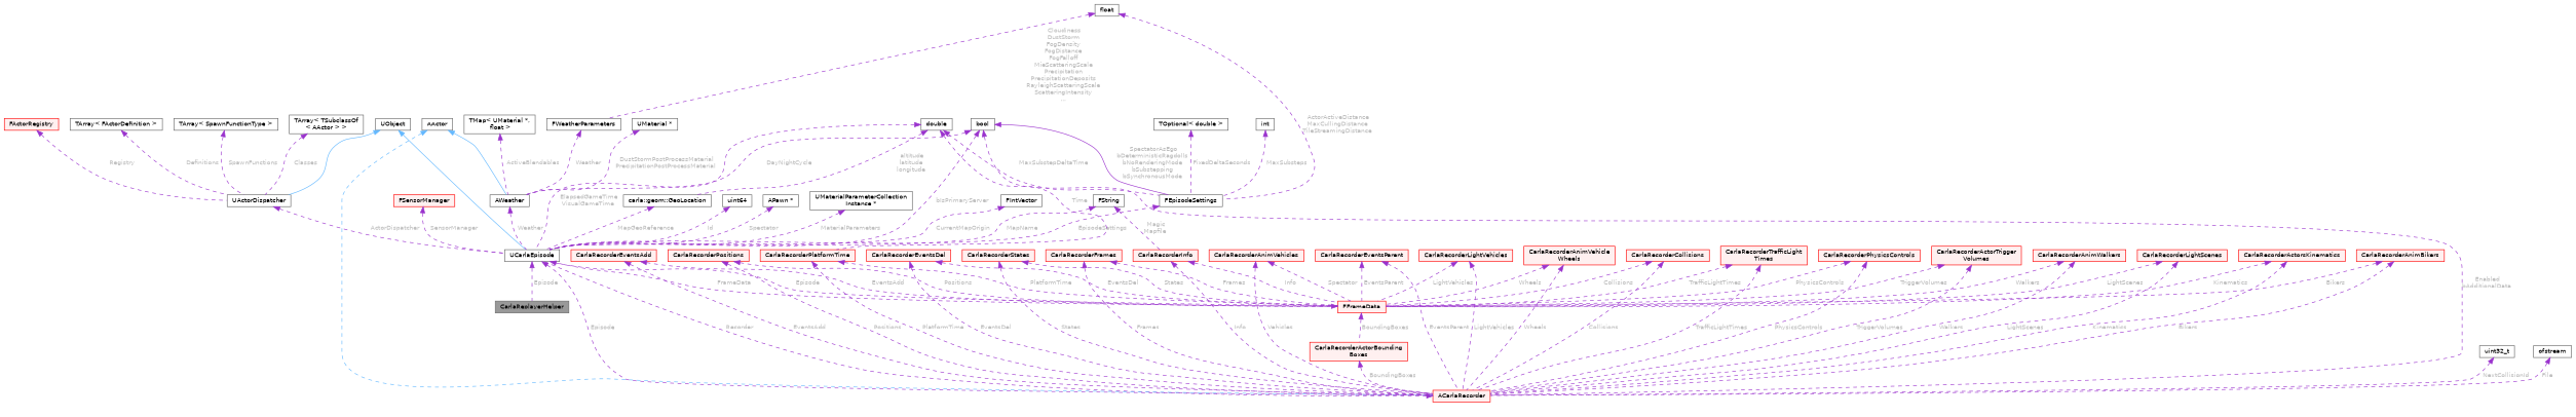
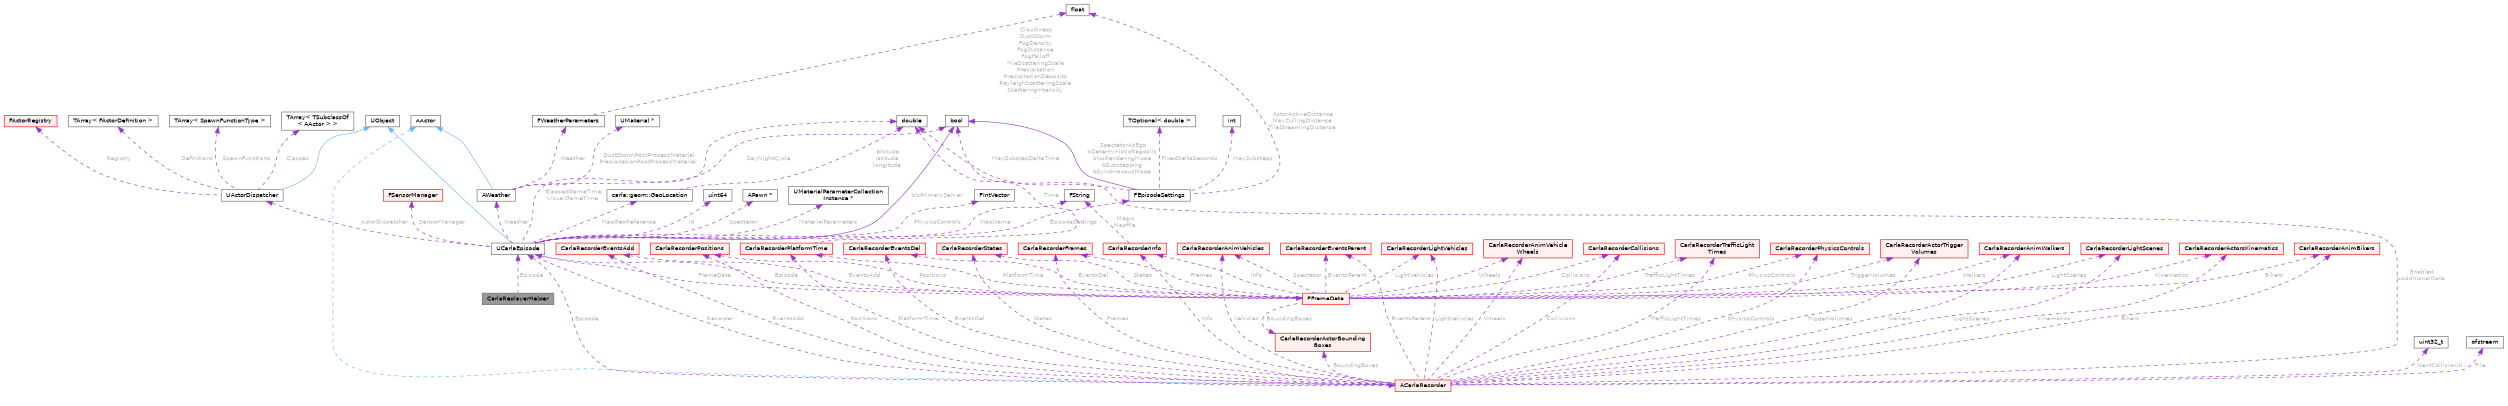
  digraph {
    rankdir=TB
    node [color=gray40 fillcolor=white fontname=Helvetica fontsize=10 shape=box style=filled]
    edge [color=darkorchid3 dir=back fontcolor=grey fontname=Helvetica fontsize=10 labelfontname=Helvetica labelfontsize=10 style=dashed]
    n1 [fillcolor=grey60 fontcolor=black height=0.2 label=CarlaReplayerHelper width=0.4]
    n2 [height=0.2 label=UCarlaEpisode width=0.4]
    n3 [color=red fillcolor="#FFF0F0" height=0.2 label=ACarlaRecorder width=0.4]
    n4 [color=red fillcolor="#FFF0F0" height=0.2 label=FFrameData width=0.4]
    n5 [height=0.2 label=UObject width=0.4]
    n6 [height=0.2 label=UActorDispatcher width=0.4]
    n7 [height=0.2 label=bool width=0.4]
    n8 [height=0.2 label=FEpisodeSettings width=0.4]
    n9 [height=0.2 label=AWeather width=0.4]
    n10 [height=0.2 label=uint64 width=0.4]
    n11 [height=0.2 label=double width=0.4]
    n12 [color=red fillcolor="#FFF0F0" height=0.2 label=CarlaRecorderPlatformTime width=0.4]
    n13 [height=0.2 label="carla::geom::GeoLocation" width=0.4]
    n14 [height=0.2 label=FString width=0.4]
    n15 [color=red fillcolor="#FFF0F0" height=0.2 label=CarlaRecorderInfo width=0.4]
    n16 [height=0.2 label="TOptional\< double \>" width=0.4]
    n17 [height=0.2 label=int width=0.4]
    n18 [height=0.2 label=float width=0.4]
    n19 [height=0.2 label=FWeatherParameters width=0.4]
    n20 [height=0.2 label="TArray\< FActorDefinition \>" width=0.4]
    n21 [height=0.2 label="TArray\< SpawnFunctionType \>" width=0.4]
    n22 [height=0.2 label="TArray\< TSubclassOf\l\< AActor \> \>" width=0.4]
    n23 [color=red fillcolor="#FFF0F0" height=0.2 label=FActorRegistry width=0.4]
    n24 [height=0.2 label="APawn *" width=0.4]
    n25 [height=0.2 label=AActor width=0.4]
    n26 [height=0.2 label="UMaterial *" width=0.4]
-   n27 [height=0.2 label="TMap\< UMaterial *,\l float \>" width=0.4]
    n28 [height=0.2 label="UMaterialParameterCollection\lInstance *" width=0.4]
    n29 [height=0.2 label=uint32_t width=0.4]
    n30 [height=0.2 label=ofstream width=0.4]
    n31 [color=red fillcolor="#FFF0F0" height=0.2 label=CarlaRecorderFrames width=0.4]
    n32 [color=red fillcolor="#FFF0F0" height=0.2 label=CarlaRecorderEventsAdd width=0.4]
    n33 [color=red fillcolor="#FFF0F0" height=0.2 label=CarlaRecorderEventsDel width=0.4]
    n34 [color=red fillcolor="#FFF0F0" height=0.2 label=CarlaRecorderEventsParent width=0.4]
    n35 [color=red fillcolor="#FFF0F0" height=0.2 label=CarlaRecorderCollisions width=0.4]
    n36 [color=red fillcolor="#FFF0F0" height=0.2 label=CarlaRecorderPositions width=0.4]
    n37 [color=red fillcolor="#FFF0F0" height=0.2 label=CarlaRecorderStates width=0.4]
    n38 [color=red fillcolor="#FFF0F0" height=0.2 label=CarlaRecorderAnimVehicles width=0.4]
    n39 [color=red fillcolor="#FFF0F0" height=0.2 label="CarlaRecorderAnimVehicle\lWheels" width=0.4]
    n40 [color=red fillcolor="#FFF0F0" height=0.2 label=CarlaRecorderAnimWalkers width=0.4]
    n41 [color=red fillcolor="#FFF0F0" height=0.2 label=CarlaRecorderAnimBikers width=0.4]
    n42 [color=red fillcolor="#FFF0F0" height=0.2 label=CarlaRecorderLightVehicles width=0.4]
    n43 [color=red fillcolor="#FFF0F0" height=0.2 label=CarlaRecorderLightScenes width=0.4]
    n44 [color=red fillcolor="#FFF0F0" height=0.2 label=CarlaRecorderActorsKinematics width=0.4]
    n45 [color=red fillcolor="#FFF0F0" height=0.2 label="CarlaRecorderActorBounding\lBoxes" width=0.4]
    n46 [color=red fillcolor="#FFF0F0" height=0.2 label="CarlaRecorderActorTrigger\lVolumes" width=0.4]
    n47 [color=red fillcolor="#FFF0F0" height=0.2 label=CarlaRecorderPhysicsControls width=0.4]
    n48 [color=red fillcolor="#FFF0F0" height=0.2 label="CarlaRecorderTrafficLight\lTimes" width=0.4]
    n49 [height=0.2 label=FIntVector width=0.4]
    n50 [color=red fillcolor="#FFF0F0" height=0.2 label=FSensorManager width=0.4]
    n2 -> n1 [label=" Episode"]
    n2 -> n3 [label=" Episode"]
    n2 -> n4 [label=" Episode"]
    n3 -> n2 [label=" Recorder"]
    n4 -> n2 [label=" FrameData"]
    n5 -> n2 [color=steelblue1 style=solid fontcolor=""]
    n5 -> n6 [color=steelblue1 style=solid fontcolor=""]
    n6 -> n2 [label=" ActorDispatcher"]
-   n7 -> n2 [label=" bIsPrimaryServer"]
+   n7 -> n2 [label=" bIsPrimaryServer" style=solid]
    n7 -> n3 [label=" Enabled\nbAdditionalData"]
    n7 -> n8 [label=" SpectatorAsEgo\nbDeterministicRagdolls\nbNoRenderingMode\nbSubstepping\nbSynchronousMode" style=solid]
    n7 -> n9 [label=" DayNightCycle"]
    n8 -> n2 [label=" EpisodeSettings"]
    n9 -> n2 [label=" Weather"]
    n10 -> n2 [label=" Id"]
    n11 -> n2 [label=" ElapsedGameTime\nVisualGameTime"]
    n11 -> n8 [label=" MaxSubstepDeltaTime"]
    n11 -> n12 [label=" Time"]
    n11 -> n13 [label=" altitude\nlatitude\nlongitude"]
    n12 -> n3 [label=" PlatformTime"]
    n12 -> n4 [label=" PlatformTime"]
    n13 -> n2 [label=" MapGeoReference"]
    n14 -> n2 [label=" MapName"]
    n14 -> n15 [label=" Magic\nMapfile"]
    n15 -> n3 [label=" Info"]
    n15 -> n4 [label=" Info"]
    n16 -> n8 [label=" FixedDeltaSeconds"]
    n17 -> n8 [label=" MaxSubsteps"]
    n18 -> n8 [label=" ActorActiveDistance\nMaxCullingDistance\nTileStreamingDistance"]
    n18 -> n19 [label=" Cloudiness\nDustStorm\nFogDensity\nFogDistance\nFogFalloff\nMieScatteringScale\nPrecipitation\nPrecipitationDeposits\nRayleighScatteringScale\nScatteringIntensity\n..."]
    n19 -> n9 [label=" Weather"]
    n20 -> n6 [label=" Definitions"]
    n21 -> n6 [label=" SpawnFunctions"]
    n22 -> n6 [label=" Classes"]
    n23 -> n6 [label=" Registry"]
    n24 -> n2 [label=" Spectator"]
    n25 -> n3 [color=steelblue1 fontcolor=""]
    n25 -> n9 [color=steelblue1 style=solid fontcolor=""]
    n26 -> n9 [label=" DustStormPostProcessMaterial\nPrecipitationPostProcessMaterial"]
-   n27 -> n9 [label=" ActiveBlendables"]
    n28 -> n2 [label=" MaterialParameters"]
    n29 -> n3 [label=" NextCollisionId"]
    n30 -> n3 [label=" File"]
    n31 -> n3 [label=" Frames"]
    n31 -> n4 [label=" Frames"]
    n32 -> n3 [label=" EventsAdd"]
    n32 -> n4 [label=" EventsAdd"]
    n33 -> n3 [label=" EventsDel"]
    n33 -> n4 [label=" EventsDel"]
    n34 -> n3 [label=" EventsParent"]
    n34 -> n4 [label=" EventsParent"]
    n35 -> n3 [label=" Collisions"]
    n35 -> n4 [label=" Collisions"]
    n36 -> n3 [label=" Positions"]
    n36 -> n4 [label=" Positions"]
    n37 -> n3 [label=" States"]
    n37 -> n4 [label=" States"]
    n38 -> n3 [label=" Vehicles"]
    n38 -> n4 [label=" Spectator"]
    n39 -> n3 [label=" Wheels"]
    n39 -> n4 [label=" Wheels"]
    n40 -> n3 [label=" Walkers"]
    n40 -> n4 [label=" Walkers"]
    n41 -> n3 [label=" Bikers"]
    n41 -> n4 [label=" Bikers"]
    n42 -> n3 [label=" LightVehicles"]
    n42 -> n4 [label=" LightVehicles"]
    n43 -> n3 [label=" LightScenes"]
    n43 -> n4 [label=" LightScenes"]
    n44 -> n3 [label=" Kinematics"]
    n44 -> n4 [label=" Kinematics"]
    n45 -> n3 [label=" BoundingBoxes"]
-   n4 -> n45 [label=" BoundingBoxes"]
+   n45 -> n4 [label=" BoundingBoxes"]
    n46 -> n3 [label=" TriggerVolumes"]
    n46 -> n4 [label=" TriggerVolumes"]
    n47 -> n3 [label=" PhysicsControls"]
    n47 -> n4 [label=" PhysicsControls"]
    n48 -> n3 [label=" TrafficLightTimes"]
    n48 -> n4 [label=" TrafficLightTimes"]
-   n49 -> n2 [label=" CurrentMapOrigin"]
+   n49 -> n2 [label=" PhysicsControls"]
    n50 -> n2 [label=" SensorManager"]
  }
